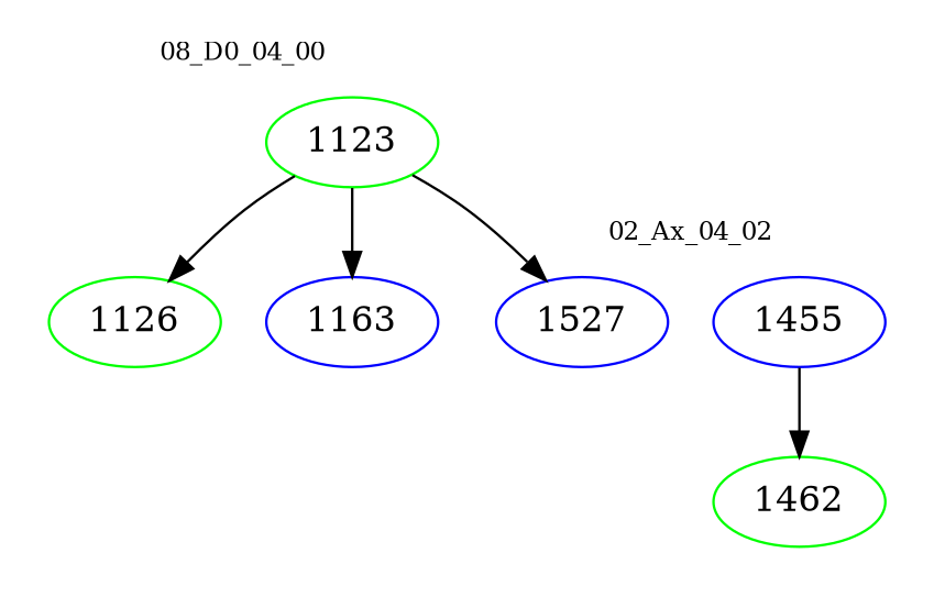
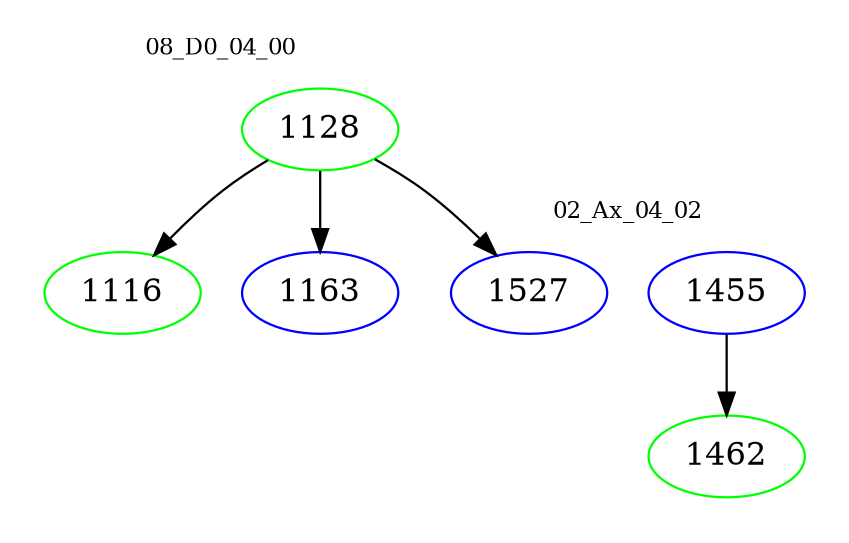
  digraph {
    node [color=blue]
    edge [color=black]
    n1 [label=1455]
    n2 [color=green label=1462]
    n3 [label=1527]
-   n4 [color=green label=1123]
-   n5 [color=green label=1126]
+   n4 [color=green label=1128]
+   n5 [color=green label=1116]
    n6 [label=1163]
    subgraph cluster_1 {
      color=white
      fontsize=10
      label="02_Ax_04_02"
      n1
      n2
      n3
    }
    subgraph cluster_2 {
      color=white
      fontsize=10
      label="08_D0_04_00"
      n4
      n5
      n6
    }
    n1 -> n2
    n4 -> n3
    n4 -> n5
    n4 -> n6
  }
